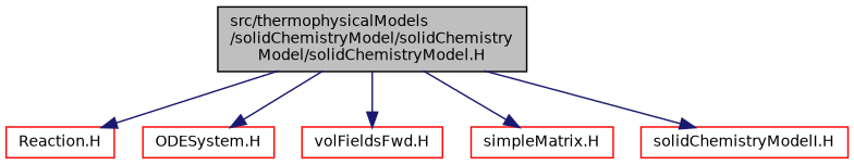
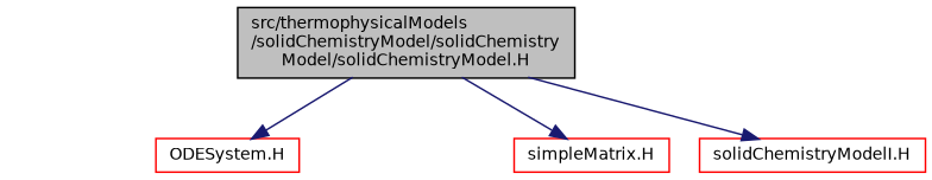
  digraph {
    node [color=red fontname=Helvetica fontsize=10 shape=record]
    edge [color=midnightblue fontname=Helvetica fontsize=10 labelfontname=Helvetica labelfontsize=10 style=solid]
    n1 [color=black fillcolor=grey75 fontcolor=black height=0.2 label="src/thermophysicalModels\l/solidChemistryModel/solidChemistry\lModel/solidChemistryModel.H" style=filled width=0.4]
-   n2 [height=0.2 label="Reaction.H" width=0.4]
    n3 [height=0.2 label="ODESystem.H" width=0.4]
-   n4 [height=0.2 label="volFieldsFwd.H" width=0.4]
    n5 [height=0.2 label="simpleMatrix.H" width=0.4]
    n6 [height=0.2 label="solidChemistryModelI.H" width=0.4]
-   n1 -> n2
    n1 -> n3
-   n1 -> n4
    n1 -> n5
    n1 -> n6
  }
